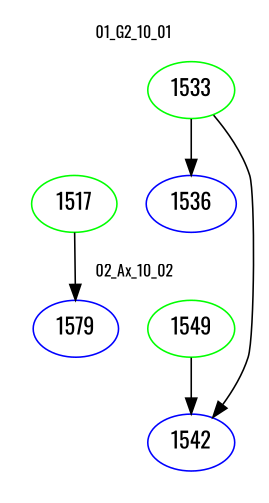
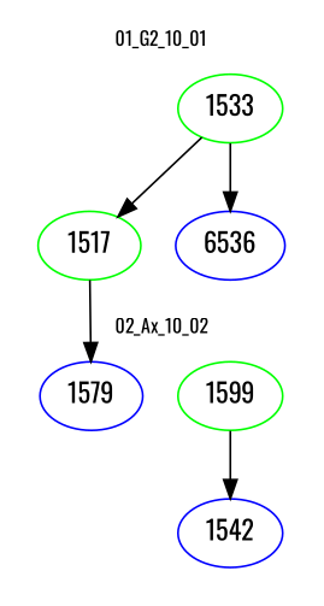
  digraph {
    fontname=Oswald
    node [color=green fontname=Oswald]
    edge [color=black fontname=Oswald]
-   n1 [label=1549]
+   n1 [label=1599]
    n2 [color=blue label=1542]
    n3 [color=blue label=1579]
    n4 [label=1533]
    n5 [label=1517]
-   n6 [color=blue label=1536]
+   n6 [color=blue label=6536]
    subgraph cluster_1 {
      color=white
      fontsize=10
      label="02_Ax_10_02"
      n1
      n2
      n3
    }
    subgraph cluster_2 {
      color=white
      fontsize=10
      label="01_G2_10_01"
      n4
      n5
      n6
    }
    n1 -> n2
-   n4 -> n2
+   n4 -> n5
    n4 -> n6
    n5 -> n3
  }
